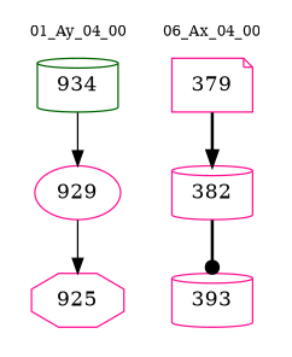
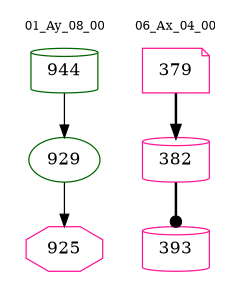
  digraph {
    node [color=deeppink shape=cylinder]
    edge [arrowhead=normal color=black style=solid]
-   n1 [label=929 shape=ellipse]
+   n1 [color=darkgreen label=929 shape=ellipse]
    n2 [label=925 shape=octagon]
-   n3 [color=darkgreen label=934]
+   n3 [color=darkgreen label=944]
    n4 [label=382]
    n5 [label=379 shape=note]
    n6 [label=393]
    subgraph cluster_1 {
      color=white
      fontsize=10
-     label="01_Ay_04_00"
+     label="01_Ay_08_00"
      n1
      n2
      n3
    }
    subgraph cluster_2 {
      color=white
      fontsize=10
      label="06_Ax_04_00"
      n4
      n5
      n6
    }
    n1 -> n2
    n3 -> n1
    n4 -> n6 [arrowhead=dot style=bold]
    n5 -> n4 [style=bold]
  }
